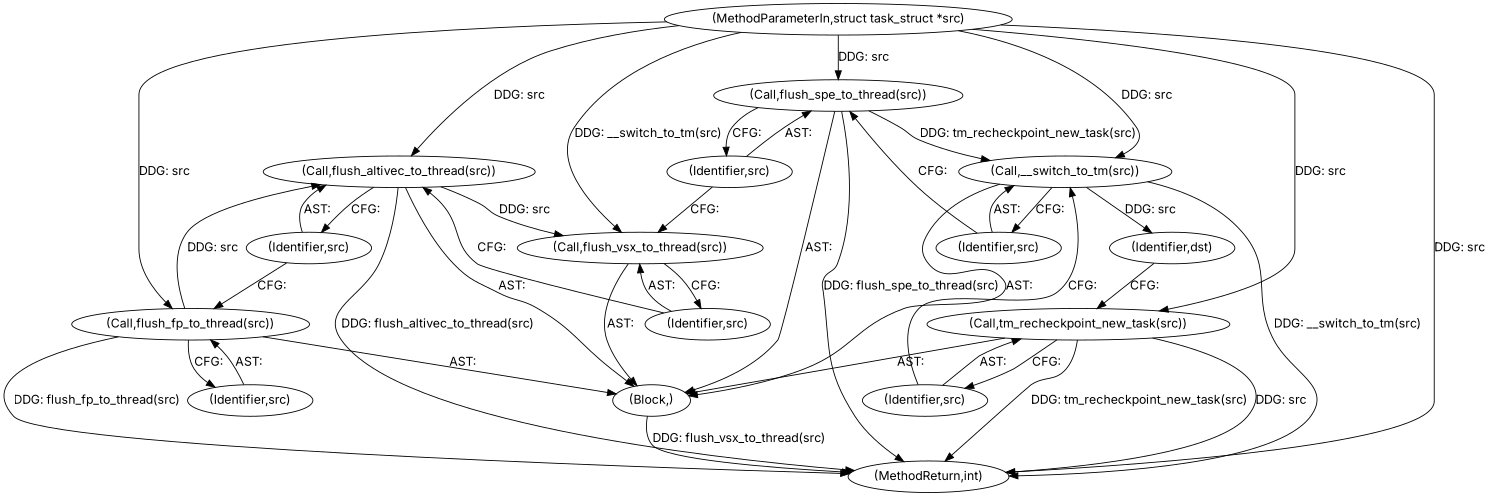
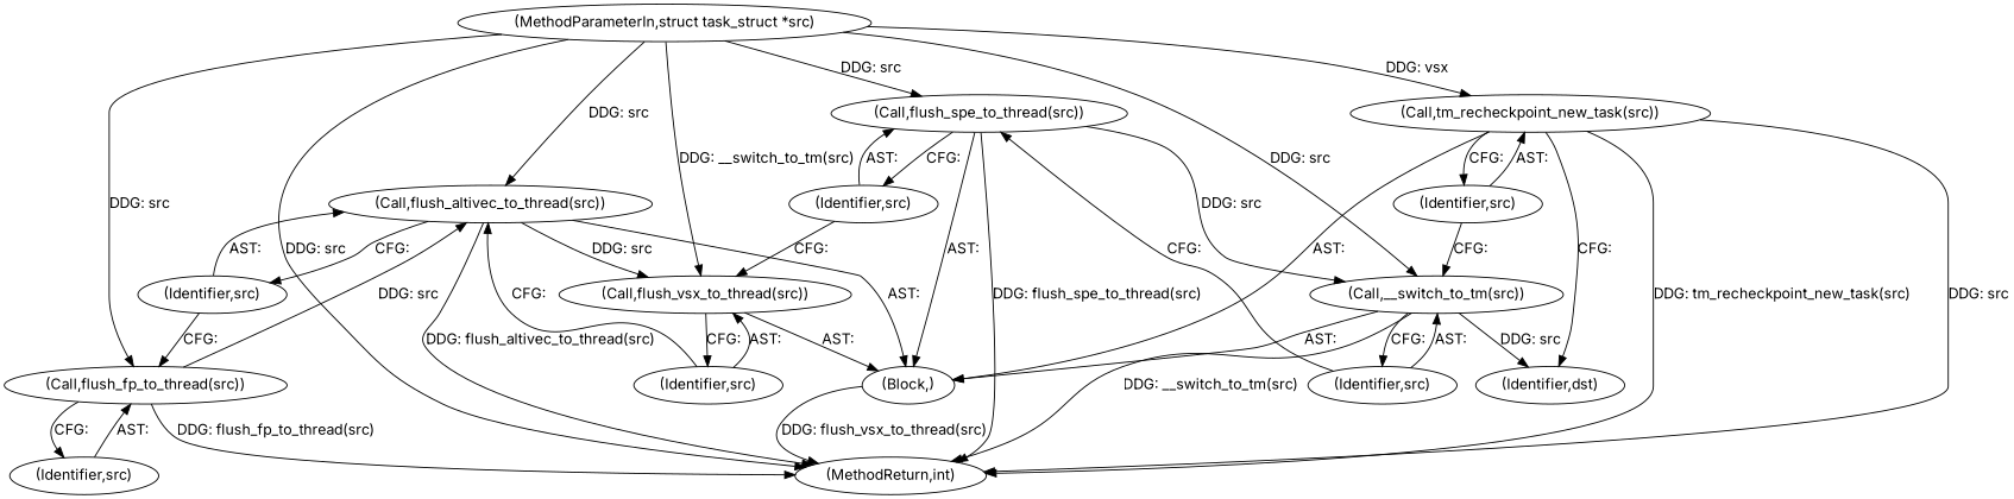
  digraph {
    fontname=Inter
    node [fontname=Inter]
    edge [fontname=Inter]
    n1 [label="(Call,flush_altivec_to_thread(src))"]
    n2 [label="(Call,flush_vsx_to_thread(src))"]
    n3 [label="(Identifier,src)"]
    n4 [label="(Block,)"]
    n5 [label="(MethodReturn,int)"]
    n6 [label="(Identifier,src)"]
    n7 [label="(Call,flush_fp_to_thread(src))"]
    n8 [label="(Identifier,src)"]
    n9 [label="(MethodParameterIn,struct task_struct *src)"]
    n10 [label="(Call,flush_spe_to_thread(src))"]
    n11 [label="(Call,__switch_to_tm(src))"]
    n12 [label="(Call,tm_recheckpoint_new_task(src))"]
    n13 [label="(Identifier,src)"]
    n14 [label="(Identifier,src)"]
    n15 [label="(Identifier,dst)"]
    n16 [label="(Identifier,src)"]
    n1 -> n2 [label="DDG: src"]
    n1 -> n3 [label="CFG: "]
    n1 -> n4 [label="AST: "]
    n1 -> n5 [label="DDG: flush_altivec_to_thread(src)"]
    n2 -> n4 [label="AST: "]
    n2 -> n6 [label="CFG: "]
    n3 -> n1 [label="AST: "]
    n3 -> n7 [label="CFG: "]
    n4 -> n5 [label="DDG: flush_vsx_to_thread(src)"]
    n6 -> n1 [label="CFG: "]
    n6 -> n2 [label="AST: "]
    n7 -> n1 [label="DDG: src"]
-   n7 -> n4 [label="AST: "]
    n7 -> n5 [label="DDG: flush_fp_to_thread(src)"]
    n7 -> n8 [label="CFG: "]
    n8 -> n7 [label="AST: "]
    n9 -> n1 [label="DDG: src"]
    n9 -> n2 [label="DDG: __switch_to_tm(src)"]
    n9 -> n5 [label="DDG: src"]
    n9 -> n7 [label="DDG: src"]
    n9 -> n10 [label="DDG: src"]
    n9 -> n11 [label="DDG: src"]
-   n9 -> n12 [label="DDG: src"]
+   n9 -> n12 [label="DDG: vsx"]
    n10 -> n4 [label="AST: "]
    n10 -> n5 [label="DDG: flush_spe_to_thread(src)"]
-   n10 -> n11 [label="DDG: tm_recheckpoint_new_task(src)"]
+   n10 -> n11 [label="DDG: src"]
    n10 -> n13 [label="CFG: "]
    n11 -> n4 [label="AST: "]
    n11 -> n5 [label="DDG: __switch_to_tm(src)"]
    n11 -> n14 [label="CFG: "]
    n11 -> n15 [label="DDG: src"]
    n12 -> n4 [label="AST: "]
    n12 -> n5 [label="DDG: tm_recheckpoint_new_task(src)"]
    n12 -> n5 [label="DDG: src"]
    n12 -> n16 [label="CFG: "]
    n13 -> n2 [label="CFG: "]
    n13 -> n10 [label="AST: "]
    n14 -> n10 [label="CFG: "]
    n14 -> n11 [label="AST: "]
-   n15 -> n12 [label="CFG: "]
+   n12 -> n15 [label="CFG: "]
    n16 -> n11 [label="CFG: "]
    n16 -> n12 [label="AST: "]
  }
